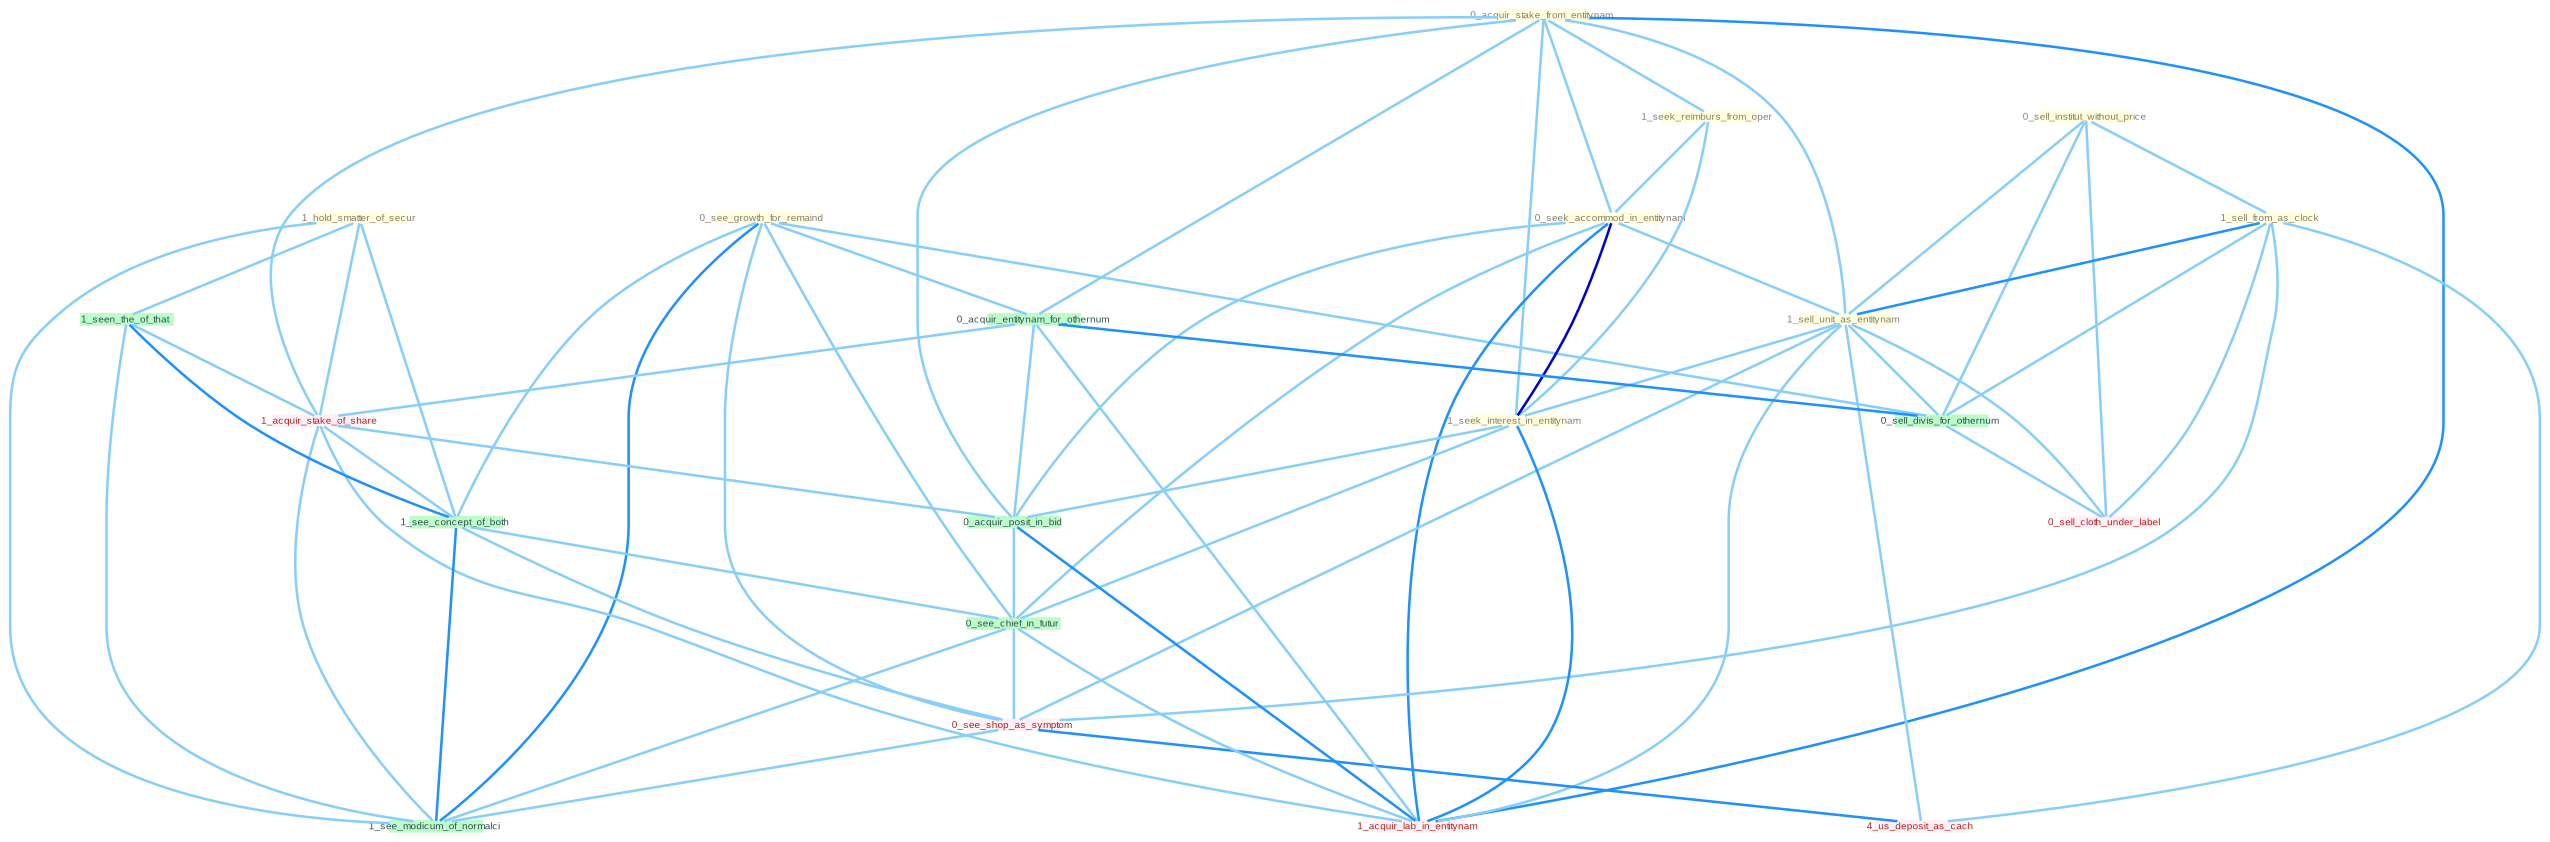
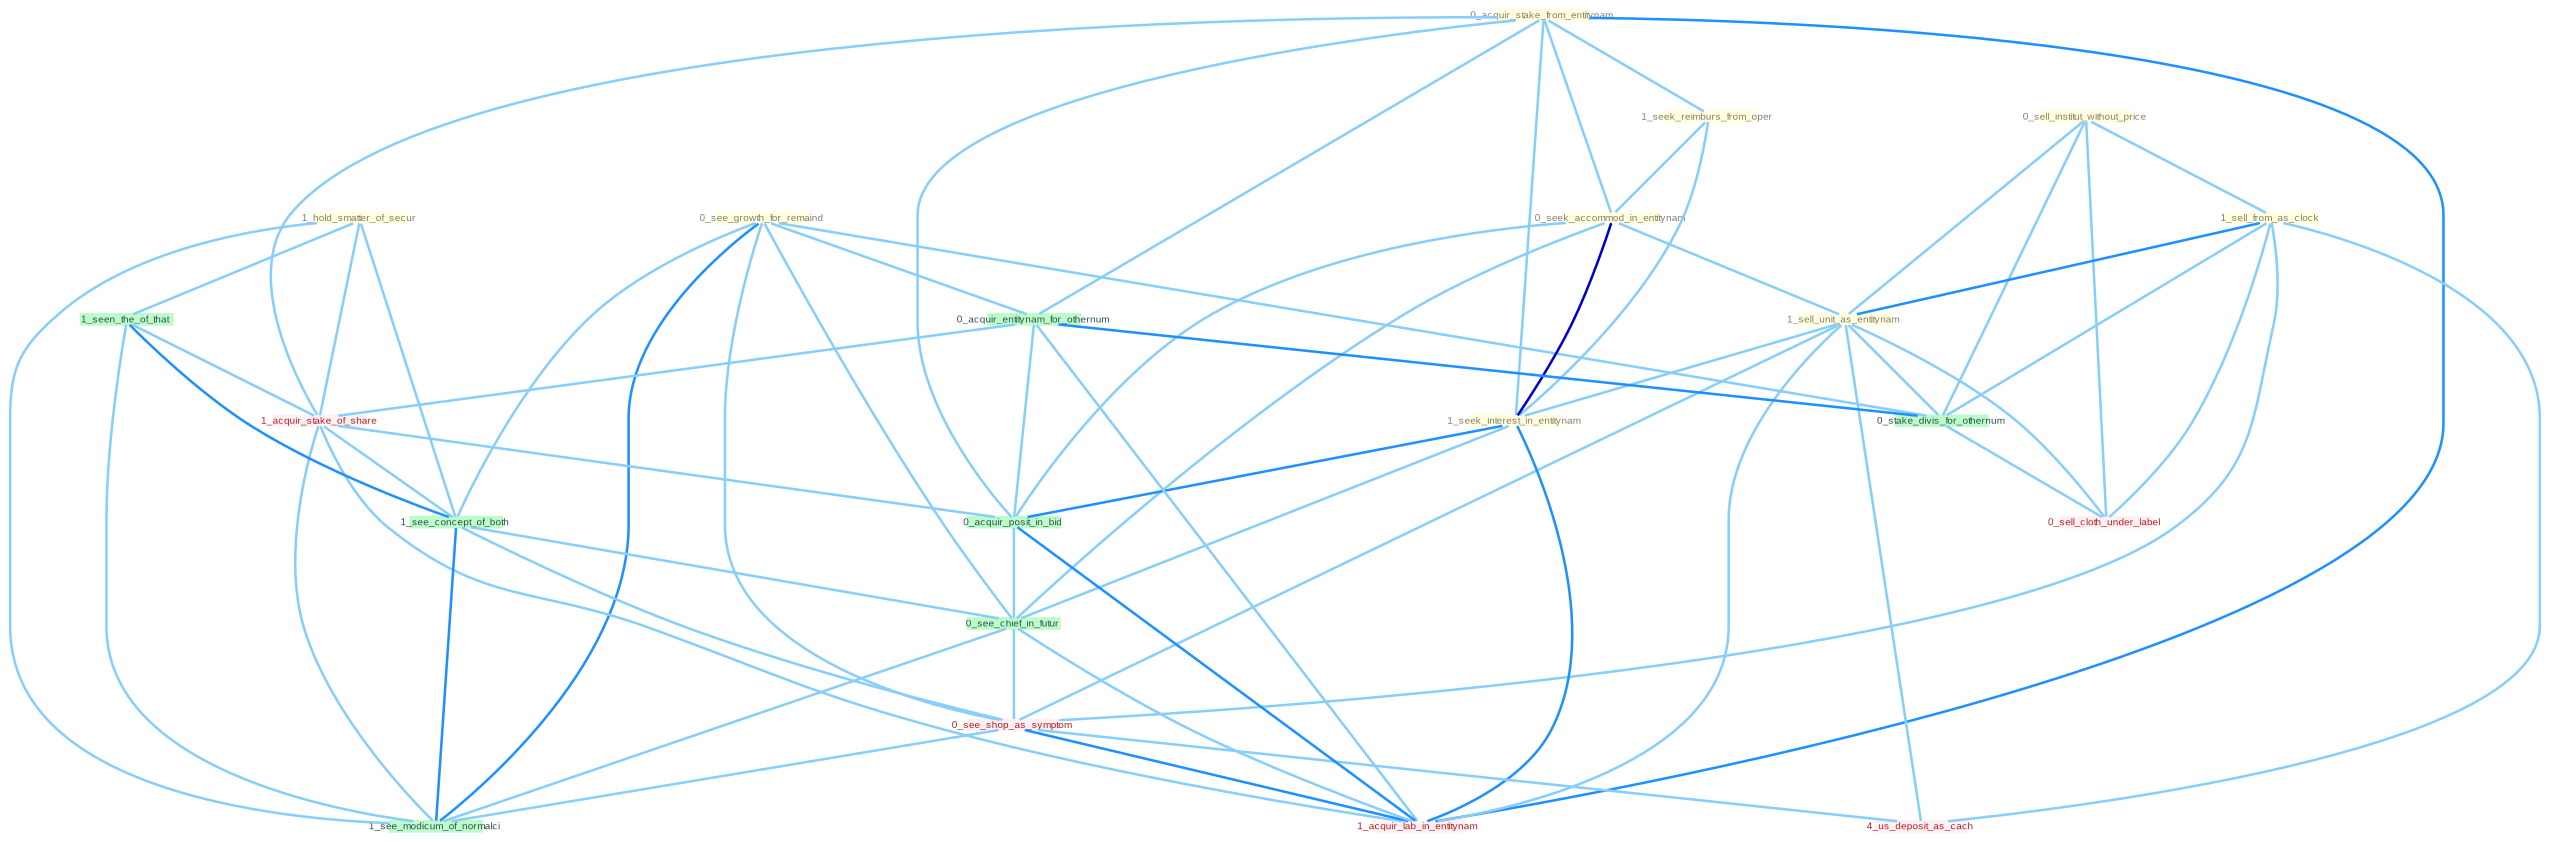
  graph {
    fontname="Liberation Sans"
    node [color="#ffffe0" fixedsize=true fontcolor="#8b7d6b" fontname="Liberation Sans" fontsize=4 shape=polygon style=filled]
    edge [color="#87cefa" fontname="Liberation Sans" w=1]
    "1_hold_smatter_of_secur " [height=.06 width=.5]
    "0_see_growth_for_remaind " [height=.06 width=.5]
    "0_acquir_stake_from_entitynam " [height=.06 width=.5]
    "1_seek_reimburs_from_oper " [height=.06 width=.5]
    "0_seek_accommod_in_entitynam " [height=.06 width=.5]
    "0_sell_institut_without_price " [height=.06 width=.5]
    n7 [height=.06 label="1_sell_from_as_clock" width=.5]
    "1_sell_unit_as_entitynam " [height=.06 width=.5]
    "1_seek_interest_in_entitynam " [height=.06 width=.5]
    n10 [color="#fff0f5" fontcolor="#b22222" height=.06 label="1_acquir_stake_of_share" width=.5]
    "0_sell_cloth_under_label " [color="#fff0f5" fontcolor="#b22222" height=.06 width=.5]
    "0_see_shop_as_symptom " [color="#fff0f5" fontcolor="#b22222" height=.06 width=.5]
    "1_acquir_lab_in_entitynam " [color="#fff0f5" fontcolor="#b22222" height=.06 width=.5]
    n14 [color="#fff0f5" fontcolor="#b22222" height=.06 label="4_us_deposit_as_cach" width=.5]
    "1_seen_the_of_that " [color="#BDFCC9" fontcolor="#2f4f4f" height=.06 width=.5]
    "1_see_concept_of_both " [color="#BDFCC9" fontcolor="#2f4f4f" height=.06 width=.5]
    "1_see_modicum_of_normalci " [color="#BDFCC9" fontcolor="#2f4f4f" height=.06 width=.5]
    "0_acquir_entitynam_for_othernum " [color="#BDFCC9" fontcolor="#2f4f4f" height=.06 width=.5]
-   "0_sell_divis_for_othernum " [color="#BDFCC9" fontcolor="#2f4f4f" height=.06 width=.5]
+   "0_sell_divis_for_othernum " [color="#BDFCC9" fontcolor="#2f4f4f" height=.06 width=.5 label="0_stake_divis_for_othernum"]
    "0_see_chief_in_futur " [color="#BDFCC9" fontcolor="#2f4f4f" height=.06 width=.5]
    "0_acquir_posit_in_bid " [color="#BDFCC9" fontcolor="#2f4f4f" height=.06 width=.5]
    subgraph sub_1 {
      "1_hold_smatter_of_secur "
      "0_see_growth_for_remaind "
      "0_acquir_stake_from_entitynam "
      "1_seek_reimburs_from_oper "
      "0_seek_accommod_in_entitynam "
      "0_sell_institut_without_price "
      n7
      "1_sell_unit_as_entitynam "
      "1_seek_interest_in_entitynam "
    }
    subgraph sub_2 {
      n10
      "0_sell_cloth_under_label "
      "0_see_shop_as_symptom "
      "1_acquir_lab_in_entitynam "
      n14
    }
    "1_hold_smatter_of_secur " -- n10
    "1_hold_smatter_of_secur " -- "1_seen_the_of_that "
    "1_hold_smatter_of_secur " -- "1_see_concept_of_both "
    "1_hold_smatter_of_secur " -- "1_see_modicum_of_normalci "
    "0_see_growth_for_remaind " -- "0_see_shop_as_symptom "
    "0_see_growth_for_remaind " -- "1_see_concept_of_both "
    "0_see_growth_for_remaind " -- "1_see_modicum_of_normalci " [color="#1e90ff"]
    "0_see_growth_for_remaind " -- "0_acquir_entitynam_for_othernum "
    "0_see_growth_for_remaind " -- "0_sell_divis_for_othernum "
    "0_see_growth_for_remaind " -- "0_see_chief_in_futur "
    "0_acquir_stake_from_entitynam " -- "1_seek_reimburs_from_oper "
    "0_acquir_stake_from_entitynam " -- "0_seek_accommod_in_entitynam "
-   "0_acquir_stake_from_entitynam " -- "1_sell_unit_as_entitynam "
    "0_acquir_stake_from_entitynam " -- "1_seek_interest_in_entitynam "
    "0_acquir_stake_from_entitynam " -- n10
    "0_acquir_stake_from_entitynam " -- "1_acquir_lab_in_entitynam " [color="#1e90ff" w=2]
    "0_acquir_stake_from_entitynam " -- "0_acquir_entitynam_for_othernum "
    "0_acquir_stake_from_entitynam " -- "0_acquir_posit_in_bid "
    "1_seek_reimburs_from_oper " -- "0_seek_accommod_in_entitynam "
    "1_seek_reimburs_from_oper " -- "1_seek_interest_in_entitynam "
    "0_seek_accommod_in_entitynam " -- "1_sell_unit_as_entitynam "
    "0_seek_accommod_in_entitynam " -- "1_seek_interest_in_entitynam " [color="#0000cd" w=3]
-   "0_seek_accommod_in_entitynam " -- "1_acquir_lab_in_entitynam " [color="#1e90ff" w=2]
+   "0_see_shop_as_symptom " -- "1_acquir_lab_in_entitynam " [color="#1e90ff" w=2]
    "0_seek_accommod_in_entitynam " -- "0_see_chief_in_futur "
    "0_seek_accommod_in_entitynam " -- "0_acquir_posit_in_bid "
    "0_sell_institut_without_price " -- n7
    "0_sell_institut_without_price " -- "1_sell_unit_as_entitynam "
    "0_sell_institut_without_price " -- "0_sell_cloth_under_label "
    "0_sell_institut_without_price " -- "0_sell_divis_for_othernum "
    n7 -- "1_sell_unit_as_entitynam " [color="#1e90ff" w=2]
    n7 -- "0_sell_cloth_under_label "
    n7 -- "0_see_shop_as_symptom "
    n7 -- n14
    n7 -- "0_sell_divis_for_othernum "
    "1_sell_unit_as_entitynam " -- "1_seek_interest_in_entitynam "
    "1_sell_unit_as_entitynam " -- "0_sell_cloth_under_label "
    "1_sell_unit_as_entitynam " -- "0_see_shop_as_symptom "
    "1_sell_unit_as_entitynam " -- "1_acquir_lab_in_entitynam "
    "1_sell_unit_as_entitynam " -- n14
    "1_sell_unit_as_entitynam " -- "0_sell_divis_for_othernum "
    "1_seek_interest_in_entitynam " -- "1_acquir_lab_in_entitynam " [color="#1e90ff" w=2]
    "1_seek_interest_in_entitynam " -- "0_see_chief_in_futur "
-   "1_seek_interest_in_entitynam " -- "0_acquir_posit_in_bid "
+   "1_seek_interest_in_entitynam " -- "0_acquir_posit_in_bid " [color="#1e90ff"]
    n10 -- "1_acquir_lab_in_entitynam "
    n10 -- "1_see_concept_of_both "
    n10 -- "1_see_modicum_of_normalci "
    n10 -- "0_acquir_posit_in_bid "
-   "0_see_shop_as_symptom " -- n14 [color="#1e90ff"]
+   "0_see_shop_as_symptom " -- n14
    "0_see_shop_as_symptom " -- "1_see_modicum_of_normalci "
    "1_seen_the_of_that " -- n10
    "1_seen_the_of_that " -- "1_see_concept_of_both " [color="#1e90ff"]
    "1_seen_the_of_that " -- "1_see_modicum_of_normalci "
    "1_see_concept_of_both " -- "0_see_shop_as_symptom "
    "1_see_concept_of_both " -- "1_see_modicum_of_normalci " [color="#1e90ff" w=2]
    "1_see_concept_of_both " -- "0_see_chief_in_futur "
    "0_acquir_entitynam_for_othernum " -- n10
    "0_acquir_entitynam_for_othernum " -- "1_acquir_lab_in_entitynam "
    "0_acquir_entitynam_for_othernum " -- "0_sell_divis_for_othernum " [color="#1e90ff" w=2]
    "0_acquir_entitynam_for_othernum " -- "0_acquir_posit_in_bid "
    "0_sell_divis_for_othernum " -- "0_sell_cloth_under_label "
    "0_see_chief_in_futur " -- "0_see_shop_as_symptom "
    "0_see_chief_in_futur " -- "1_acquir_lab_in_entitynam "
    "0_see_chief_in_futur " -- "1_see_modicum_of_normalci "
    "0_acquir_posit_in_bid " -- "1_acquir_lab_in_entitynam " [color="#1e90ff" w=2]
    "0_acquir_posit_in_bid " -- "0_see_chief_in_futur "
  }
